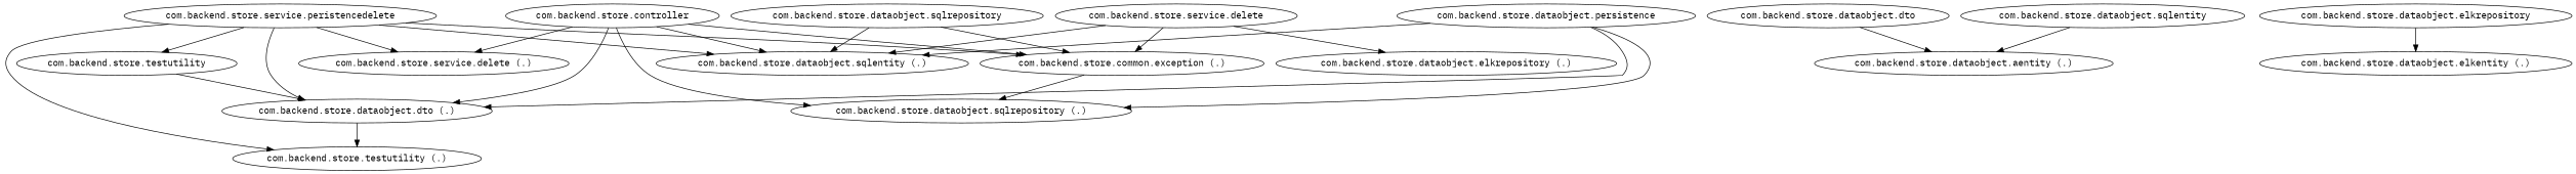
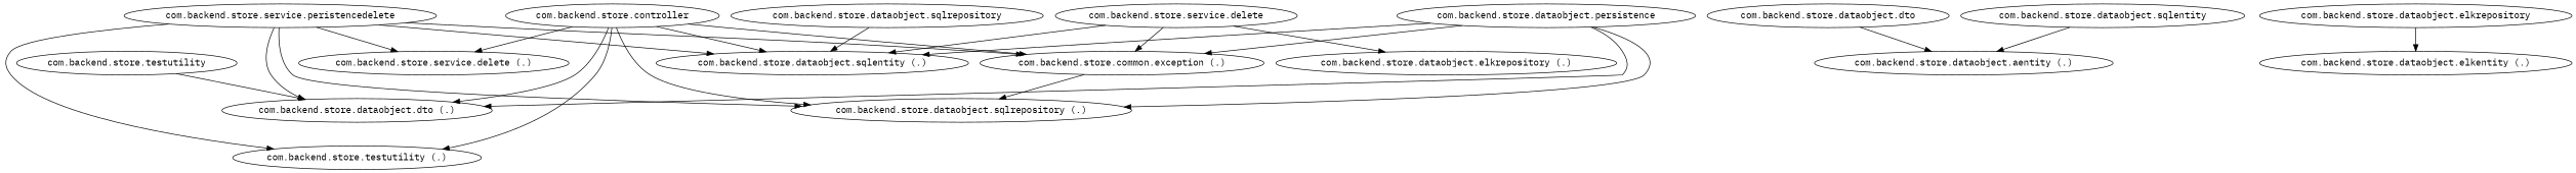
  digraph {
    fontname="IBM Plex Mono"
    node [fontname="IBM Plex Mono"]
    edge [fontname="IBM Plex Mono"]
    "com.backend.store.controller"
    "com.backend.store.common.exception (.)"
    "com.backend.store.dataobject.dto (.)"
    "com.backend.store.dataobject.sqlentity (.)"
    "com.backend.store.dataobject.sqlrepository (.)"
    "com.backend.store.service.delete (.)"
    "com.backend.store.testutility (.)"
    "com.backend.store.dataobject.dto"
    "com.backend.store.dataobject.aentity (.)"
    "com.backend.store.dataobject.elkrepository"
    "com.backend.store.dataobject.elkentity (.)"
    "com.backend.store.dataobject.sqlentity"
    "com.backend.store.dataobject.sqlrepository"
    "com.backend.store.service.delete"
    "com.backend.store.dataobject.elkrepository (.)"
    "com.backend.store.service.peristencedelete"
    n17 [label="com.backend.store.dataobject.persistence"]
    "com.backend.store.testutility"
    "com.backend.store.controller" -> "com.backend.store.common.exception (.)"
    "com.backend.store.controller" -> "com.backend.store.dataobject.dto (.)"
    "com.backend.store.controller" -> "com.backend.store.dataobject.sqlentity (.)"
    "com.backend.store.controller" -> "com.backend.store.dataobject.sqlrepository (.)"
    "com.backend.store.controller" -> "com.backend.store.service.delete (.)"
-   "com.backend.store.dataobject.dto (.)" -> "com.backend.store.testutility (.)"
+   "com.backend.store.controller" -> "com.backend.store.testutility (.)"
    "com.backend.store.common.exception (.)" -> "com.backend.store.dataobject.sqlrepository (.)"
    "com.backend.store.dataobject.dto" -> "com.backend.store.dataobject.aentity (.)"
    "com.backend.store.dataobject.elkrepository" -> "com.backend.store.dataobject.elkentity (.)"
    "com.backend.store.dataobject.sqlentity" -> "com.backend.store.dataobject.aentity (.)"
    "com.backend.store.dataobject.sqlrepository" -> "com.backend.store.dataobject.sqlentity (.)"
    "com.backend.store.service.delete" -> "com.backend.store.common.exception (.)"
    "com.backend.store.service.delete" -> "com.backend.store.dataobject.sqlentity (.)"
    "com.backend.store.service.delete" -> "com.backend.store.dataobject.elkrepository (.)"
    "com.backend.store.service.peristencedelete" -> "com.backend.store.common.exception (.)"
    "com.backend.store.service.peristencedelete" -> "com.backend.store.dataobject.dto (.)"
    "com.backend.store.service.peristencedelete" -> "com.backend.store.dataobject.sqlentity (.)"
-   "com.backend.store.service.peristencedelete" -> "com.backend.store.testutility"
+   "com.backend.store.service.peristencedelete" -> "com.backend.store.dataobject.sqlrepository (.)"
    "com.backend.store.service.peristencedelete" -> "com.backend.store.service.delete (.)"
    "com.backend.store.service.peristencedelete" -> "com.backend.store.testutility (.)"
-   "com.backend.store.dataobject.sqlrepository" -> "com.backend.store.common.exception (.)"
+   n17 -> "com.backend.store.common.exception (.)"
    n17 -> "com.backend.store.dataobject.dto (.)"
    n17 -> "com.backend.store.dataobject.sqlentity (.)"
    n17 -> "com.backend.store.dataobject.sqlrepository (.)"
    "com.backend.store.testutility" -> "com.backend.store.dataobject.dto (.)"
  }
